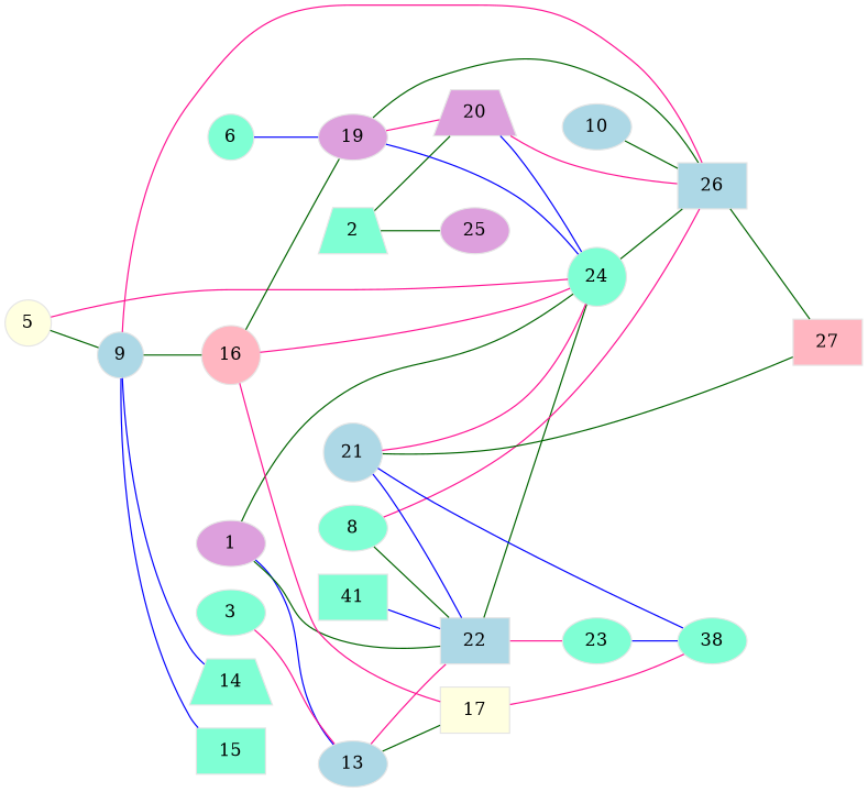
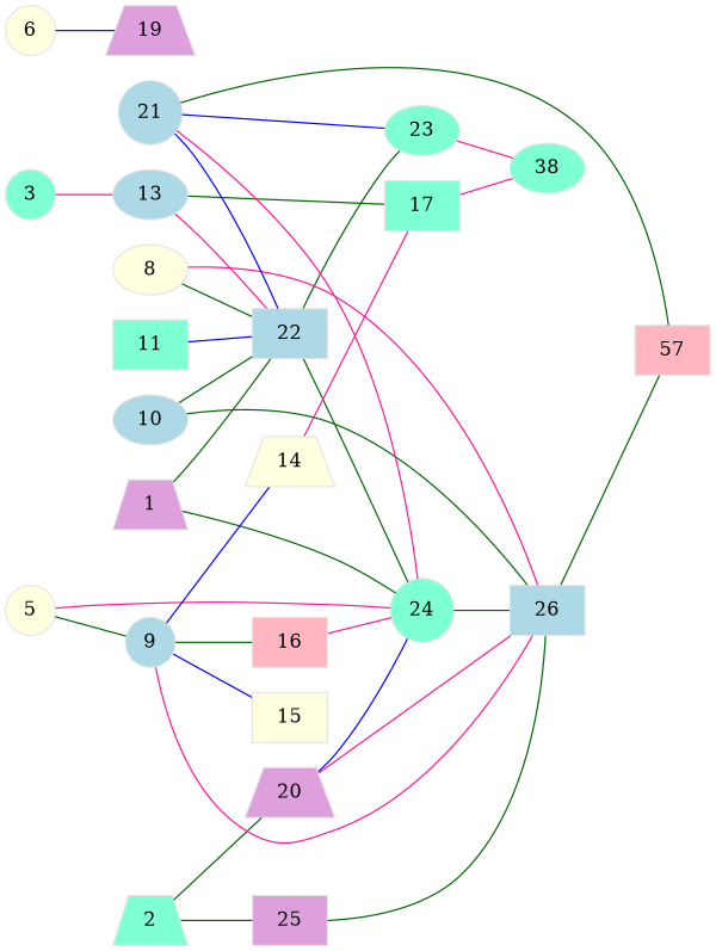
  graph {
    rankdir=LR
    node [color=gray90 fillcolor=aquamarine shape=ellipse style=filled]
    edge [color=darkgreen weight=1.0]
-   1 [fillcolor=plum]
+   1 [fillcolor=plum shape=trapezium]
    13 [fillcolor=lightblue]
    22 [fillcolor=lightblue shape=box]
    24 [shape=circle]
-   17 [fillcolor=lightyellow shape=box]
+   17 [shape=box]
    23
    26 [fillcolor=lightblue shape=box]
    2 [shape=trapezium]
    20 [fillcolor=plum shape=trapezium]
-   25 [fillcolor=plum]
-   3
+   25 [fillcolor=plum shape=box]
+   3 [shape=circle]
    5 [fillcolor=lightyellow shape=circle]
    9 [fillcolor=lightblue shape=circle]
-   14 [shape=trapezium]
-   15 [shape=box]
-   16 [fillcolor=lightpink shape=circle]
-   6 [shape=circle]
-   19 [fillcolor=plum]
-   8
-   27 [fillcolor=lightpink shape=box]
+   14 [fillcolor=lightyellow shape=trapezium]
+   15 [fillcolor=lightyellow shape=box]
+   16 [fillcolor=lightpink shape=box]
+   6 [fillcolor=lightyellow shape=circle]
+   19 [fillcolor=plum shape=trapezium]
+   8 [fillcolor=lightyellow]
+   27 [fillcolor=lightpink shape=box label=57]
    10 [fillcolor=lightblue]
-   11 [shape=box label=41]
+   11 [shape=box]
    n23 [label=38]
    21 [fillcolor=lightblue shape=circle]
-   1 -- 13 [color=blue]
    1 -- 22
    1 -- 24
    13 -- 22 [color=deeppink]
    13 -- 17
    22 -- 24
-   22 -- 23 [color=deeppink]
+   22 -- 23
    24 -- 26
    17 -- n23 [color=deeppink]
-   23 -- n23 [color=blue]
+   23 -- n23 [color=deeppink]
    26 -- 27
    2 -- 20
    2 -- 25 [weight=2.0]
    20 -- 24 [color=blue weight=3.0]
    20 -- 26 [color=deeppink]
    3 -- 13 [color=deeppink]
    5 -- 24 [color=deeppink]
    5 -- 9
    9 -- 26 [color=deeppink]
    9 -- 14 [color=blue]
    9 -- 15 [color=blue]
    9 -- 16
    16 -- 24 [color=deeppink]
-   16 -- 17 [color=deeppink]
-   16 -- 19
+   14 -- 17 [color=deeppink]
    6 -- 19 [color=blue]
-   19 -- 24 [color=blue]
-   19 -- 26
-   19 -- 20 [color=deeppink]
+   25 -- 26
    8 -- 22
    8 -- 26 [color=deeppink]
+   10 -- 22 [weight=2.0]
    10 -- 26
    11 -- 22 [color=blue]
    21 -- 22 [color=blue]
    21 -- 24 [color=deeppink]
    21 -- 27
-   21 -- n23 [color=blue]
+   21 -- 23 [color=blue]
  }
